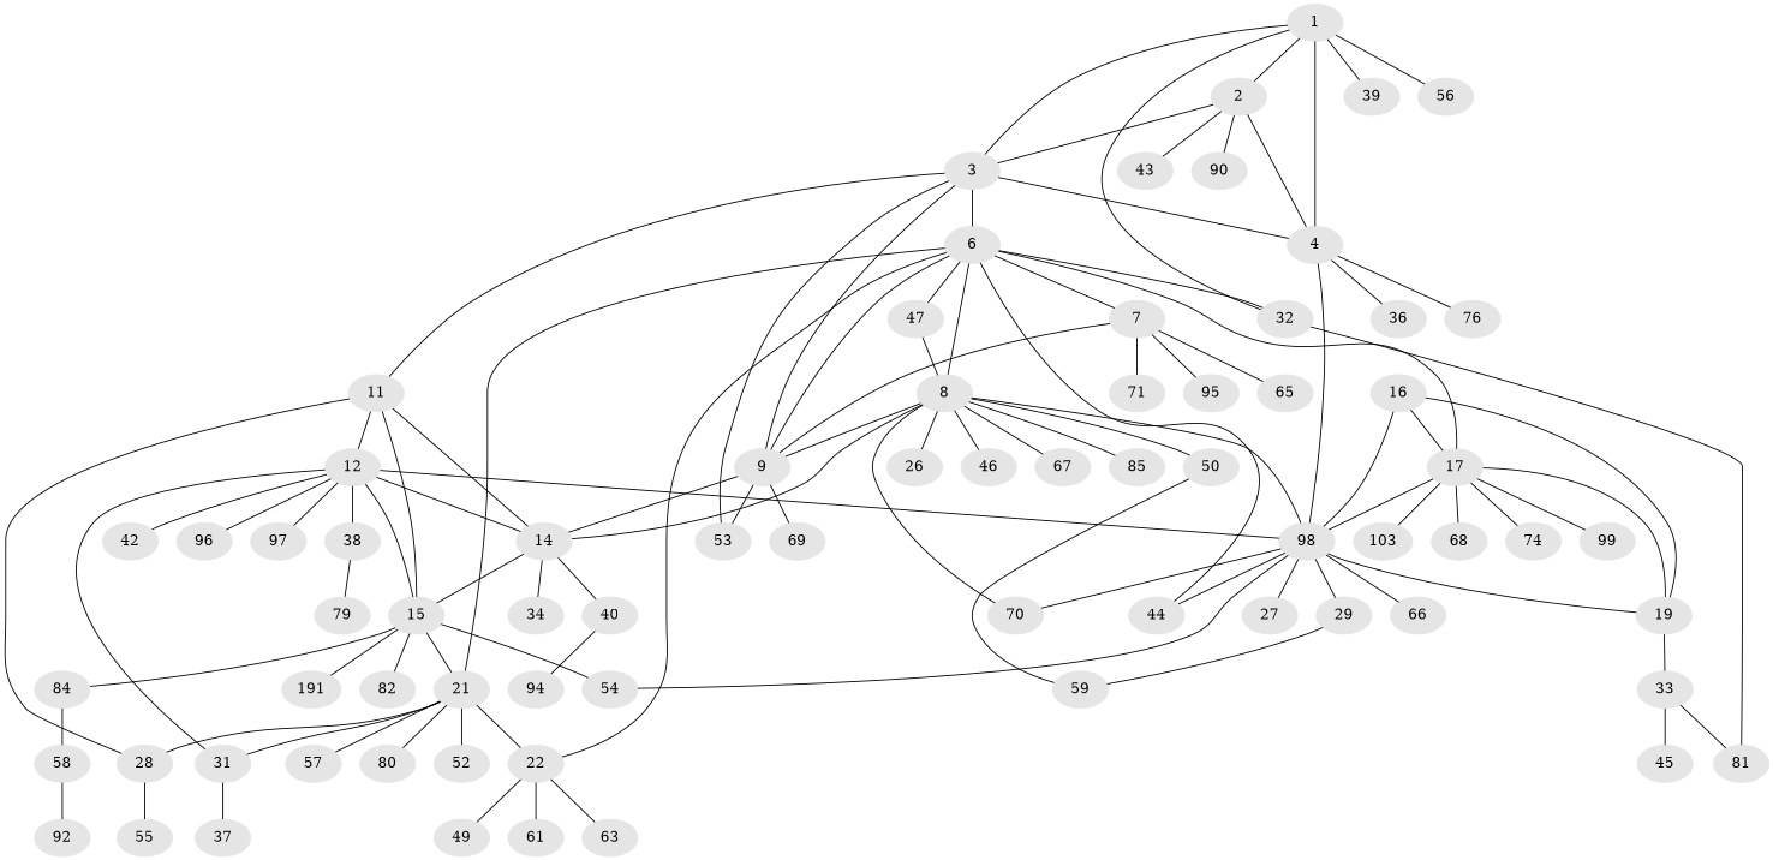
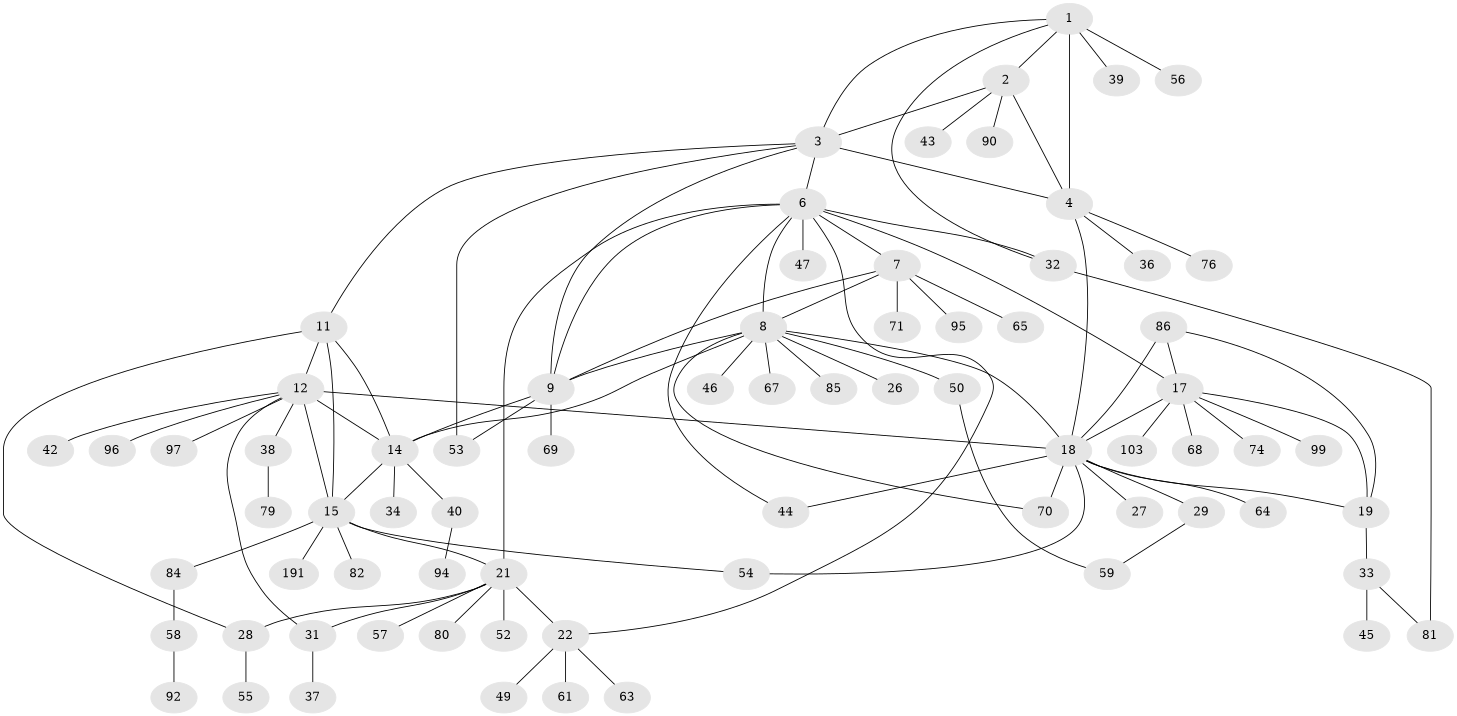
  graph {
    node [color=gray90 style=filled]
    1 [super="+48"]
    2 [super="+35"]
    3 [super="+85"]
    4 [super="+5"]
    32
    39
    56
    43
    90
    6 [super="+25"]
    9 [super="+73"]
    11 [super="+62"]
    53
-   18 [super="+20" label=98]
+   18 [super="+20"]
    36
    76 [super="+88"]
    81 [super="+87"]
    7 [super="+30"]
    8 [super="+10"]
    17 [super="+93"]
    21 [super="+24"]
    22 [super="+23"]
    44
    47
    14 [super="+72"]
    69
    12 [super="+13"]
    15 [super="+98"]
    28 [super="+91"]
    70
    54
    19 [super="+75"]
    27
    29
-   66
+   66 [label=64]
    65
    71
    95
    26 [super="+83"]
    46
    50
    67
    n43 [label=85]
    68
    74
    99
    103
    31 [super="+51"]
    52
    57 [super="+77"]
    80
    49
    61
    63
    34
    40 [super="+102"]
    59
    38
    42
    96
    97
    82
    84
    n64 [label=191]
    55
    37
    79
    94
    58
-   16 [super="+86"]
+   16 [super="+86" label=86]
    33
    45 [super="+60"]
    92
    1 -- 2
    1 -- 3
    1 -- 4 [weight=2]
    1 -- 32
    1 -- 39
    1 -- 56
    2 -- 3
    2 -- 4 [weight=2]
    2 -- 43
    2 -- 90
    3 -- 4 [weight=2]
    3 -- 6
    3 -- 9
    3 -- 11
    3 -- 53
    4 -- 18
    4 -- 36
    4 -- 76
    32 -- 81
    6 -- 32
    6 -- 9
    6 -- 7
    6 -- 8 [weight=2]
    6 -- 17
    6 -- 21 [weight=2]
    6 -- 22 [weight=2]
    6 -- 44
    6 -- 47
    9 -- 53
    9 -- 14
    9 -- 69
    11 -- 14
    11 -- 12 [weight=2]
    11 -- 15
    11 -- 28
    18 -- 44
    18 -- 70
    18 -- 54
    18 -- 19 [weight=2]
    18 -- 27
    18 -- 29
    18 -- 66
    7 -- 9
-   47 -- 8 [weight=2]
+   7 -- 8 [weight=2]
    7 -- 65
    7 -- 71
    7 -- 95
    8 -- 9 [weight=2]
    8 -- 18
    8 -- 14
    8 -- 70
    8 -- 26
    8 -- 46
    8 -- 50
    8 -- 67
    8 -- n43
    17 -- 18 [weight=2]
    17 -- 19
    17 -- 68
    17 -- 74
    17 -- 99
    17 -- 103
    21 -- 22 [weight=4]
    21 -- 28
    21 -- 31
    21 -- 52
    21 -- 57
    21 -- 80
    22 -- 49
    22 -- 61
    22 -- 63
    14 -- 15
    14 -- 34
    14 -- 40
    12 -- 18
    12 -- 14 [weight=2]
    12 -- 15 [weight=2]
    12 -- 31
    12 -- 38
    12 -- 42
    12 -- 96
    12 -- 97
    15 -- 21
    15 -- 54
    15 -- 82
    15 -- 84
    15 -- n64
    28 -- 55
    19 -- 33
    29 -- 59
    50 -- 59
    31 -- 37
    40 -- 94
    38 -- 79
    84 -- 58
    58 -- 92
    16 -- 18 [weight=2]
    16 -- 17
    16 -- 19
    33 -- 81
    33 -- 45
  }
